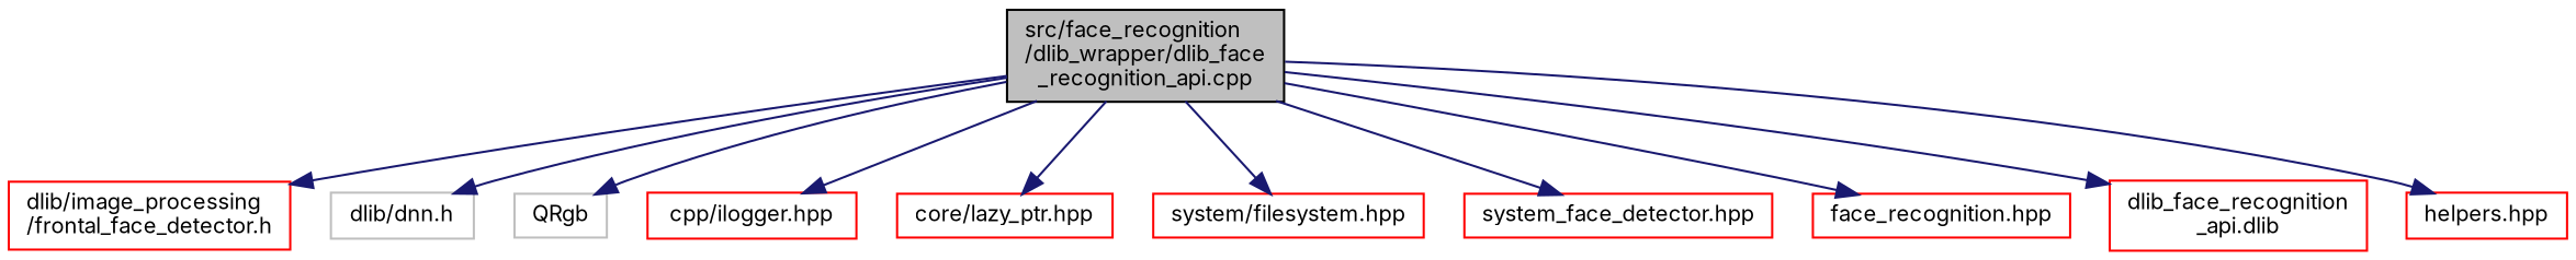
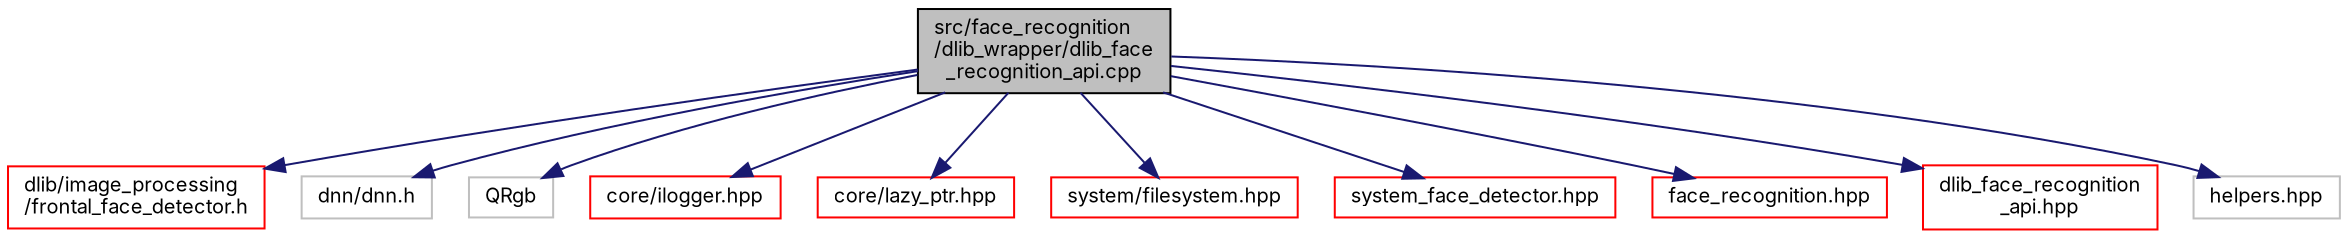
  digraph {
    fontname=Inter
    node [color=red fillcolor=white fontname=Inter fontsize=10 shape=record style=filled]
    edge [color=midnightblue fontname=Inter fontsize=10 labelfontname=Helvetica labelfontsize=10 style=solid]
    n1 [color=black fillcolor=grey75 fontcolor=black height=0.2 label="src/face_recognition\l/dlib_wrapper/dlib_face\l_recognition_api.cpp" width=0.4]
    n2 [height=0.2 label="dlib/image_processing\l/frontal_face_detector.h" width=0.4]
-   n3 [color=grey75 height=0.2 label="dlib/dnn.h" width=0.4]
+   n3 [color=grey75 height=0.2 label="dnn/dnn.h" width=0.4]
    n4 [color=grey75 height=0.2 label=QRgb width=0.4]
-   n5 [height=0.2 label="cpp/ilogger.hpp" width=0.4]
+   n5 [height=0.2 label="core/ilogger.hpp" width=0.4]
    n6 [height=0.2 label="core/lazy_ptr.hpp" width=0.4]
    n7 [height=0.2 label="system/filesystem.hpp" width=0.4]
    n8 [height=0.2 label="system_face_detector.hpp" width=0.4]
    n9 [height=0.2 label="face_recognition.hpp" width=0.4]
-   n10 [height=0.2 label="dlib_face_recognition\l_api.dlib" width=0.4]
-   n11 [height=0.2 label="helpers.hpp" width=0.4]
+   n10 [height=0.2 label="dlib_face_recognition\l_api.hpp" width=0.4]
+   n11 [color=grey75 height=0.2 label="helpers.hpp" width=0.4]
    n1 -> n2
    n1 -> n3
    n1 -> n4
    n1 -> n5
    n1 -> n6
    n1 -> n7
    n1 -> n8
    n1 -> n9
    n1 -> n10
    n1 -> n11
  }
